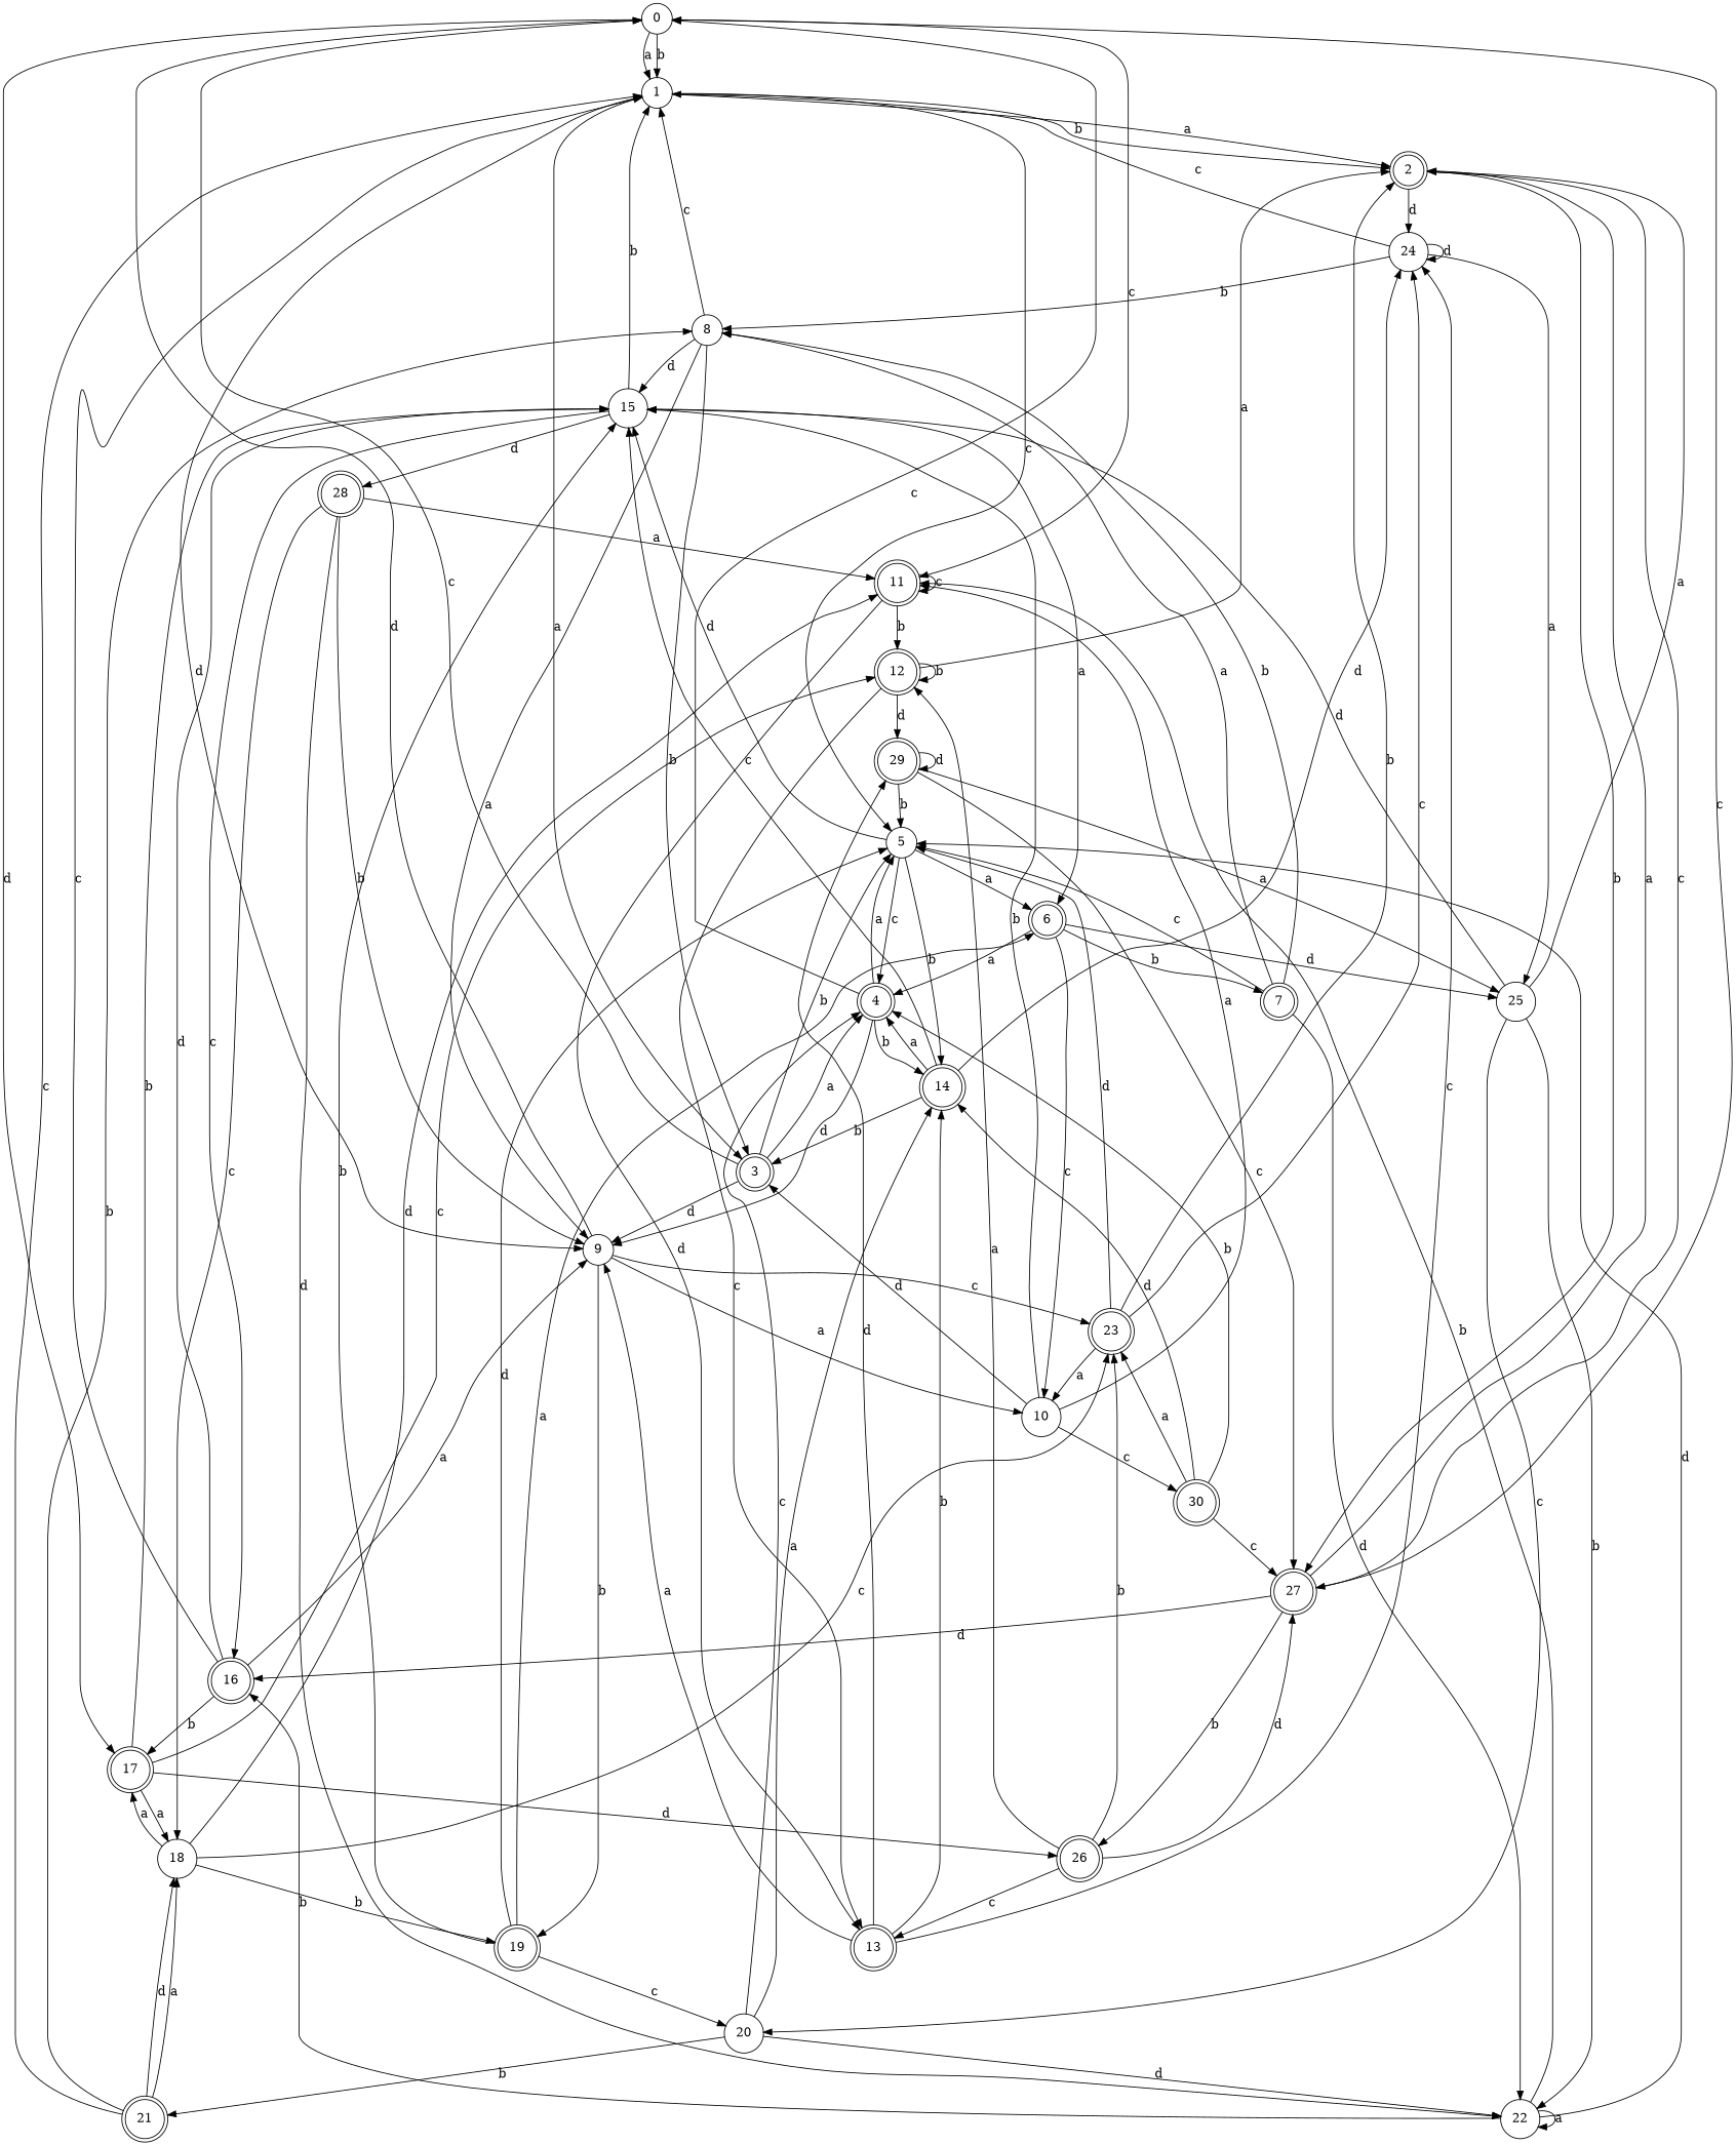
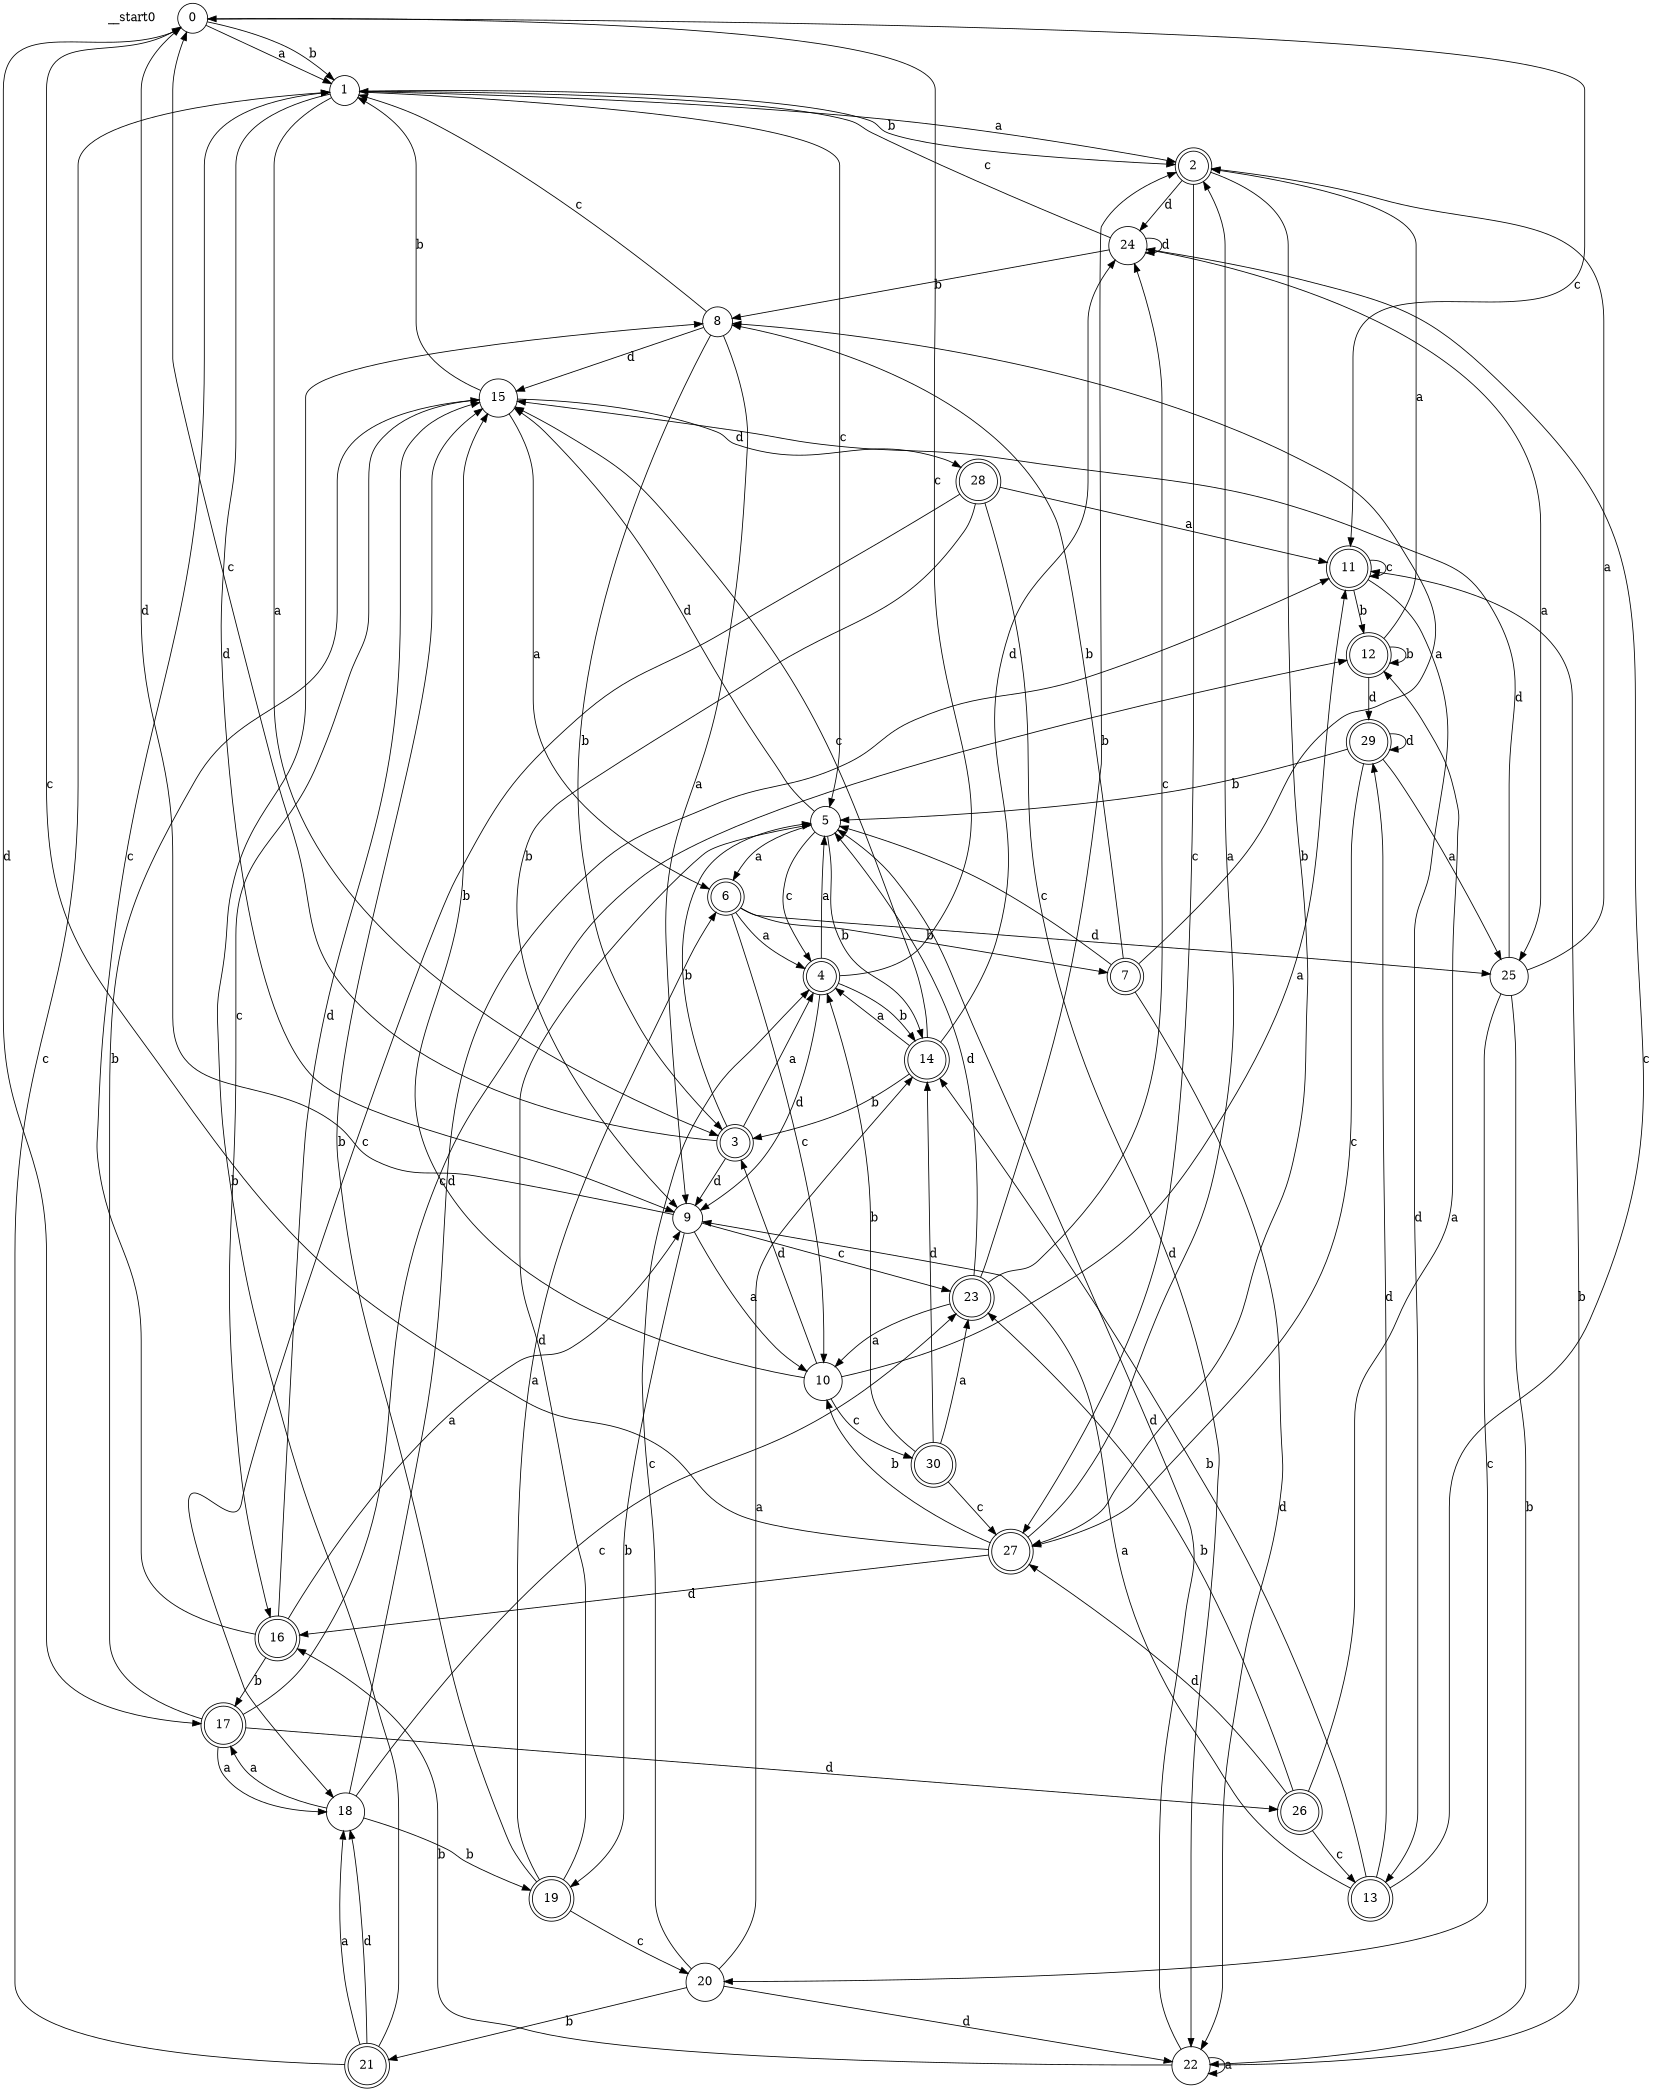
  digraph {
    rankdir=TB
    node [shape=doublecircle color=black fillcolor=white style="rounded,filled"]
+   __start0 [shape=none color="" fillcolor="" style=""]
    n2 [label=0 shape=circle style=filled]
    n3 [label=1 shape=circle style=filled]
    n4 [label=11]
    n5 [label=17]
    n6 [label=2]
    n7 [label=5 shape=circle style=filled]
    n8 [label=9 shape=circle style=filled]
    n9 [label=3]
    n10 [label=12]
    n11 [label=13]
    n12 [label=15 shape=circle style=filled]
    n13 [label=18 shape=circle style=filled]
    n14 [label=26]
    n15 [label=24 shape=circle style=filled]
    n16 [label=27]
    n17 [label=4]
    n18 [label=14]
    n19 [label=6]
    n20 [label=10 shape=circle style=filled]
    n21 [label=19]
    n22 [label=23]
    n23 [label=25 shape=circle style=filled]
    n24 [label=8 shape=circle style=filled]
    n25 [label=16]
    n26 [label=7]
    n27 [label=28]
    n28 [label=22 shape=circle style=filled]
    n29 [label=30]
    n30 [label=20 shape=circle style=filled]
    n31 [label=29]
    n32 [label=21]
    n2 -> n3 [label=a]
    n2 -> n3 [label=b]
    n2 -> n4 [label=c]
    n2 -> n5 [label=d]
    n3 -> n6 [label=a]
    n3 -> n6 [label=b]
    n3 -> n7 [label=c]
    n3 -> n8 [label=d]
    n3 -> n9 [label=a]
    n4 -> n4 [label=c]
    n4 -> n10 [label=b]
    n4 -> n11 [label=d]
    n5 -> n10 [label=c]
    n5 -> n12 [label=b]
    n5 -> n13 [label=a]
    n5 -> n14 [label=d]
    n6 -> n15 [label=d]
    n6 -> n16 [label=b]
    n6 -> n16 [label=c]
    n7 -> n12 [label=d]
    n7 -> n17 [label=c]
    n7 -> n18 [label=b]
    n7 -> n19 [label=a]
    n8 -> n2 [label=d]
    n8 -> n20 [label=a]
    n8 -> n21 [label=b]
    n8 -> n22 [label=c]
    n9 -> n2 [label=c]
    n9 -> n7 [label=b]
    n9 -> n8 [label=d]
    n9 -> n17 [label=a]
    n10 -> n6 [label=a]
    n10 -> n10 [label=b]
-   n10 -> n11 [label=c]
    n10 -> n31 [label=d]
    n11 -> n8 [label=a]
    n11 -> n15 [label=c]
    n11 -> n18 [label=b]
    n11 -> n31 [label=d]
    n12 -> n3 [label=b]
    n12 -> n19 [label=a]
    n12 -> n25 [label=c]
    n12 -> n27 [label=d]
    n13 -> n4 [label=d]
    n13 -> n5 [label=a]
    n13 -> n21 [label=b]
    n13 -> n22 [label=c]
    n14 -> n10 [label=a]
    n14 -> n11 [label=c]
    n14 -> n16 [label=d]
    n14 -> n22 [label=b]
    n15 -> n3 [label=c]
    n15 -> n15 [label=d]
    n15 -> n23 [label=a]
    n15 -> n24 [label=b]
    n16 -> n2 [label=c]
    n16 -> n6 [label=a]
-   n16 -> n14 [label=b]
+   n16 -> n20 [label=b]
    n16 -> n25 [label=d]
    n17 -> n2 [label=c]
    n17 -> n7 [label=a]
    n17 -> n8 [label=d]
    n17 -> n18 [label=b]
    n18 -> n9 [label=b]
    n18 -> n12 [label=c]
    n18 -> n15 [label=d]
    n18 -> n17 [label=a]
    n19 -> n17 [label=a]
    n19 -> n20 [label=c]
    n19 -> n23 [label=d]
    n19 -> n26 [label=b]
    n20 -> n4 [label=a]
    n20 -> n9 [label=d]
    n20 -> n12 [label=b]
    n20 -> n29 [label=c]
    n21 -> n7 [label=d]
    n21 -> n12 [label=b]
    n21 -> n19 [label=a]
    n21 -> n30 [label=c]
    n22 -> n6 [label=b]
    n22 -> n7 [label=d]
    n22 -> n15 [label=c]
    n22 -> n20 [label=a]
    n23 -> n6 [label=a]
    n23 -> n12 [label=d]
    n23 -> n28 [label=b]
    n23 -> n30 [label=c]
    n24 -> n3 [label=c]
    n24 -> n8 [label=a]
    n24 -> n9 [label=b]
    n24 -> n12 [label=d]
    n25 -> n3 [label=c]
    n25 -> n5 [label=b]
    n25 -> n8 [label=a]
    n25 -> n12 [label=d]
    n26 -> n7 [label=c]
    n26 -> n24 [label=a]
    n26 -> n24 [label=b]
    n26 -> n28 [label=d]
    n27 -> n4 [label=a]
    n27 -> n8 [label=b]
    n27 -> n13 [label=c]
    n27 -> n28 [label=d]
    n28 -> n4 [label=b]
    n28 -> n7 [label=d]
    n28 -> n25 [label=b]
    n28 -> n28 [label=a]
    n29 -> n16 [label=c]
    n29 -> n17 [label=b]
    n29 -> n18 [label=d]
    n29 -> n22 [label=a]
    n30 -> n17 [label=c]
    n30 -> n18 [label=a]
    n30 -> n28 [label=d]
    n30 -> n32 [label=b]
    n31 -> n7 [label=b]
    n31 -> n16 [label=c]
    n31 -> n23 [label=a]
    n31 -> n31 [label=d]
    n32 -> n3 [label=c]
    n32 -> n13 [label=a]
    n32 -> n13 [label=d]
    n32 -> n24 [label=b]
  }
